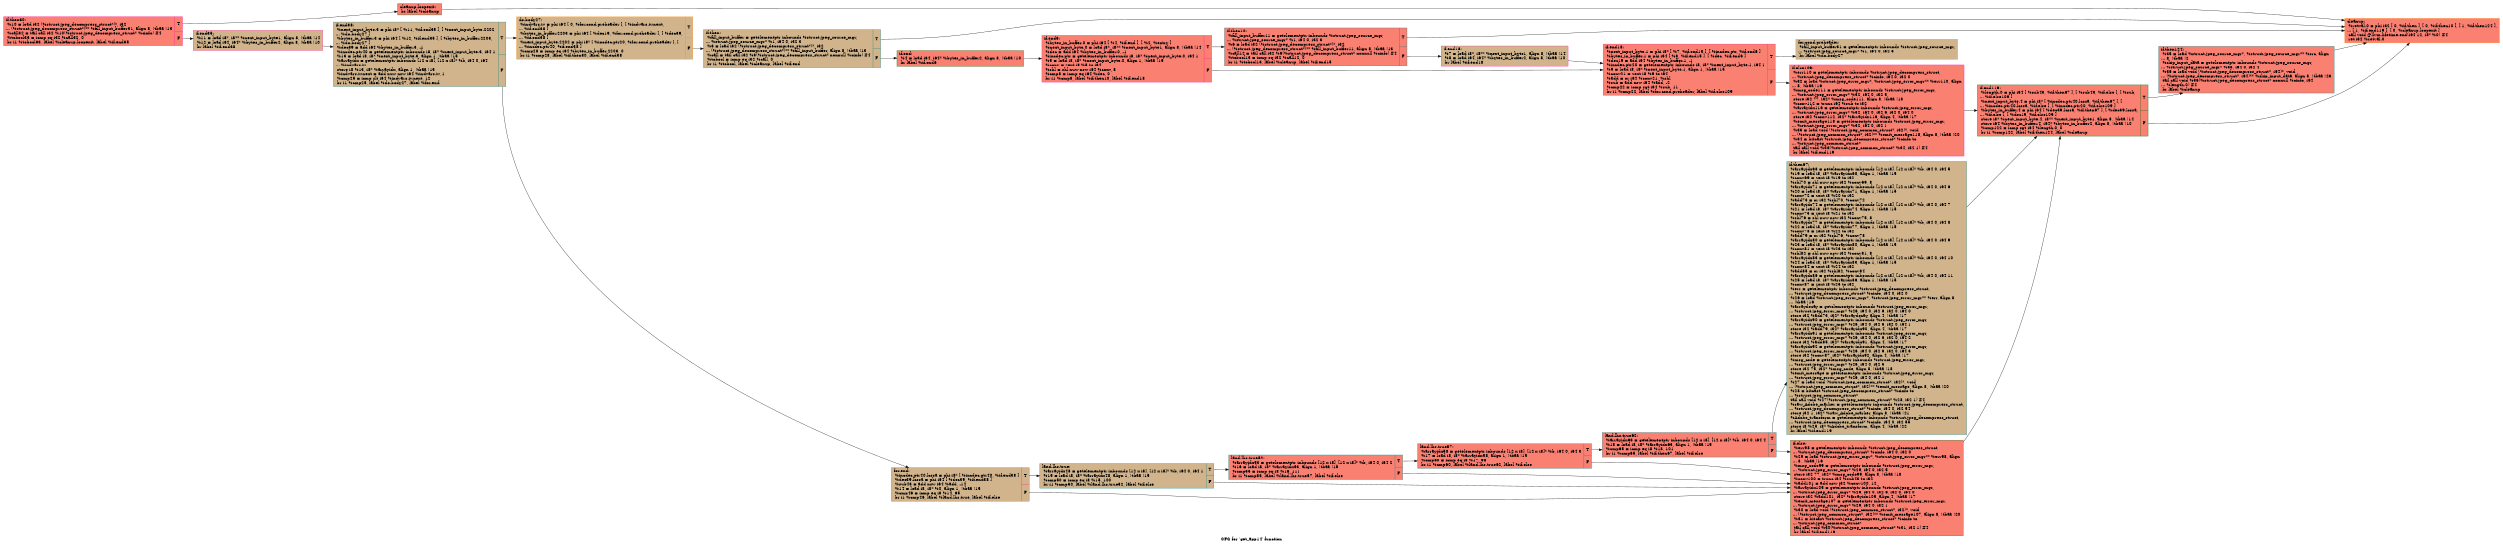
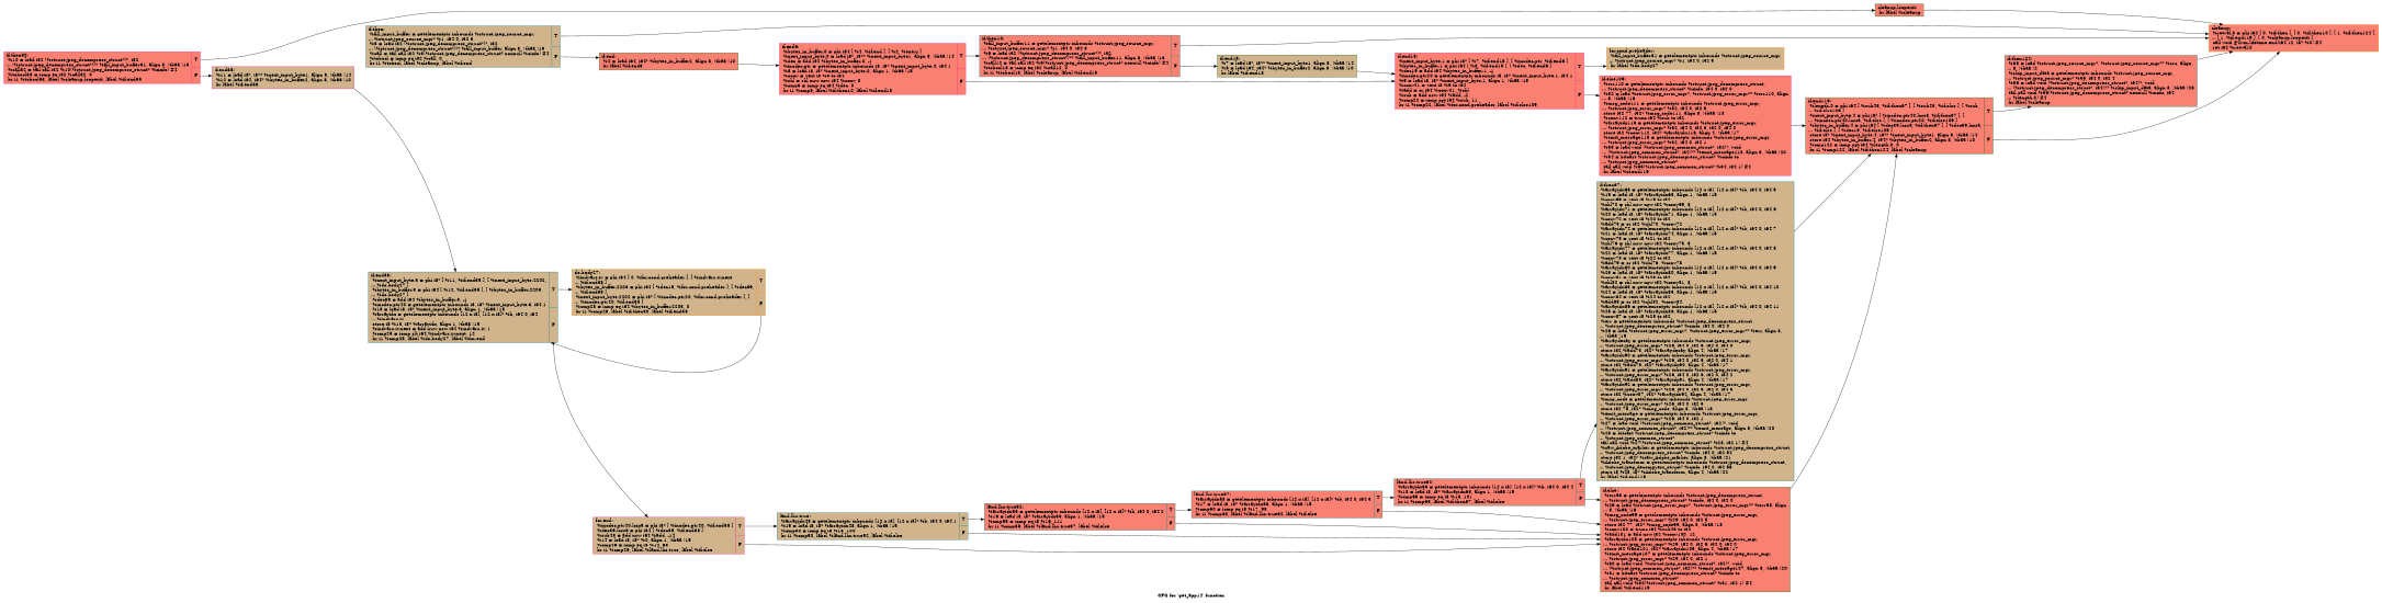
  digraph {
    label="CFG for 'get_app14' function"
    rankdir=LR
    node [color=teal fillcolor=salmon shape=record style=filled]
    edge [tailport=s0]
    n1 [fillcolor=tan label="{if.then:                                          \l  %fill_input_buffer = getelementptr inbounds %struct.jpeg_source_mgr,\l... %struct.jpeg_source_mgr* %1, i64 0, i32 3\l  %3 = load i32 (%struct.jpeg_decompress_struct*)*, i32\l... (%struct.jpeg_decompress_struct*)** %fill_input_buffer, align 8, !tbaa !13\l  %call = tail call i32 %3(%struct.jpeg_decompress_struct* nonnull %cinfo) #4\l  %tobool = icmp eq i32 %call, 0\l  br i1 %tobool, label %cleanup, label %if.end\l|{<s0>T|<s1>F}}"]
    n2 [color=darkorange label="{cleanup:                                          \l  %retval.0 = phi i32 [ 0, %if.then ], [ 0, %if.then10 ], [ 1, %if.then124 ],\l... [ 1, %if.end119 ], [ 0, %cleanup.loopexit ]\l  call void @llvm.lifetime.end(i64 12, i8* %0) #4\l  ret i32 %retval.0\l}"]
    n3 [color=darkgreen label="{if.end:                                           \l  %4 = load i64, i64* %bytes_in_buffer2, align 8, !tbaa !10\l  br label %if.end6\l}"]
    n4 [color=deeppink label="{if.end6:                                          \l  %bytes_in_buffer.0 = phi i64 [ %4, %if.end ], [ %2, %entry ]\l  %next_input_byte.0 = load i8*, i8** %next_input_byte1, align 8, !tbaa !14\l  %dec = add i64 %bytes_in_buffer.0, -1\l  %incdec.ptr = getelementptr inbounds i8, i8* %next_input_byte.0, i64 1\l  %5 = load i8, i8* %next_input_byte.0, align 1, !tbaa !15\l  %conv = zext i8 %5 to i64\l  %shl = shl nuw nsw i64 %conv, 8\l  %cmp8 = icmp eq i64 %dec, 0\l  br i1 %cmp8, label %if.then10, label %if.end18\l|{<s0>T|<s1>F}}"]
    n5 [label="{if.then10:                                        \l  %fill_input_buffer11 = getelementptr inbounds %struct.jpeg_source_mgr,\l... %struct.jpeg_source_mgr* %1, i64 0, i32 3\l  %6 = load i32 (%struct.jpeg_decompress_struct*)*, i32\l... (%struct.jpeg_decompress_struct*)** %fill_input_buffer11, align 8, !tbaa !13\l  %call12 = tail call i32 %6(%struct.jpeg_decompress_struct* nonnull %cinfo) #4\l  %tobool13 = icmp eq i32 %call12, 0\l  br i1 %tobool13, label %cleanup, label %if.end15\l|{<s0>T|<s1>F}}"]
    n6 [color=deeppink label="{if.end18:                                         \l  %next_input_byte.1 = phi i8* [ %7, %if.end15 ], [ %incdec.ptr, %if.end6 ]\l  %bytes_in_buffer.1 = phi i64 [ %8, %if.end15 ], [ %dec, %if.end6 ]\l  %dec19 = add i64 %bytes_in_buffer.1, -1\l  %incdec.ptr20 = getelementptr inbounds i8, i8* %next_input_byte.1, i64 1\l  %9 = load i8, i8* %next_input_byte.1, align 1, !tbaa !15\l  %conv21 = zext i8 %9 to i64\l  %add = or i64 %conv21, %shl\l  %sub = add nsw i64 %add, -2\l  %cmp22 = icmp sgt i64 %sub, 11\l  br i1 %cmp22, label %for.cond.preheader, label %if.else109\l|{<s0>T|<s1>F}}"]
-   n7 [color=deeppink fillcolor=tan label="{if.end15:                                         \l  %7 = load i8*, i8** %next_input_byte1, align 8, !tbaa !14\l  %8 = load i64, i64* %bytes_in_buffer2, align 8, !tbaa !10\l  br label %if.end18\l}"]
+   n7 [color=darkgreen fillcolor=tan label="{if.end15:                                         \l  %7 = load i8*, i8** %next_input_byte1, align 8, !tbaa !14\l  %8 = load i64, i64* %bytes_in_buffer2, align 8, !tbaa !10\l  br label %if.end18\l}"]
    n8 [color=darkorange fillcolor=tan label="{for.cond.preheader:                               \l  %fill_input_buffer31 = getelementptr inbounds %struct.jpeg_source_mgr,\l... %struct.jpeg_source_mgr* %1, i64 0, i32 3\l  br label %do.body27\l}"]
    n9 [color=deeppink label="{if.else109:                                       \l  %err110 = getelementptr inbounds %struct.jpeg_decompress_struct,\l... %struct.jpeg_decompress_struct* %cinfo, i64 0, i32 0\l  %32 = load %struct.jpeg_error_mgr*, %struct.jpeg_error_mgr** %err110, align\l... 8, !tbaa !16\l  %msg_code111 = getelementptr inbounds %struct.jpeg_error_mgr,\l... %struct.jpeg_error_mgr* %32, i64 0, i32 5\l  store i32 77, i32* %msg_code111, align 8, !tbaa !18\l  %conv112 = trunc i64 %sub to i32\l  %arrayidx116 = getelementptr inbounds %struct.jpeg_error_mgr,\l... %struct.jpeg_error_mgr* %32, i64 0, i32 6, i32 0, i64 0\l  store i32 %conv112, i32* %arrayidx116, align 4, !tbaa !17\l  %emit_message118 = getelementptr inbounds %struct.jpeg_error_mgr,\l... %struct.jpeg_error_mgr* %32, i64 0, i32 1\l  %33 = load void (%struct.jpeg_common_struct*, i32)*, void\l... (%struct.jpeg_common_struct*, i32)** %emit_message118, align 8, !tbaa !20\l  %34 = bitcast %struct.jpeg_decompress_struct* %cinfo to\l... %struct.jpeg_common_struct*\l  tail call void %33(%struct.jpeg_common_struct* %34, i32 1) #4\l  br label %if.end119\l}"]
    n10 [color=darkgreen label="{if.end119:                                        \l  %length.0 = phi i64 [ %sub43, %if.then67 ], [ %sub43, %if.else ], [ %sub,\l... %if.else109 ]\l  %next_input_byte.4 = phi i8* [ %incdec.ptr40.lcssa, %if.then67 ], [\l... %incdec.ptr40.lcssa, %if.else ], [ %incdec.ptr20, %if.else109 ]\l  %bytes_in_buffer.4 = phi i64 [ %dec39.lcssa, %if.then67 ], [ %dec39.lcssa,\l... %if.else ], [ %dec19, %if.else109 ]\l  store i8* %next_input_byte.4, i8** %next_input_byte1, align 8, !tbaa !14\l  store i64 %bytes_in_buffer.4, i64* %bytes_in_buffer2, align 8, !tbaa !10\l  %cmp122 = icmp sgt i64 %length.0, 0\l  br i1 %cmp122, label %if.then124, label %cleanup\l|{<s0>T|<s1>F}}"]
    n11 [color=darkorange fillcolor=tan label="{do.body27:                                        \l  %indvars.iv = phi i64 [ 0, %for.cond.preheader ], [ %indvars.iv.next,\l... %if.end38 ]\l  %bytes_in_buffer.2203 = phi i64 [ %dec19, %for.cond.preheader ], [ %dec39,\l... %if.end38 ]\l  %next_input_byte.2202 = phi i8* [ %incdec.ptr20, %for.cond.preheader ], [\l... %incdec.ptr40, %if.end38 ]\l  %cmp28 = icmp eq i64 %bytes_in_buffer.2203, 0\l  br i1 %cmp28, label %if.then30, label %if.end38\l|{<s0>T|<s1>F}}"]
    n12 [fillcolor=tan label="{if.end38:                                         \l  %next_input_byte.3 = phi i8* [ %11, %if.end35 ], [ %next_input_byte.2202,\l... %do.body27 ]\l  %bytes_in_buffer.3 = phi i64 [ %12, %if.end35 ], [ %bytes_in_buffer.2203,\l... %do.body27 ]\l  %dec39 = add i64 %bytes_in_buffer.3, -1\l  %incdec.ptr40 = getelementptr inbounds i8, i8* %next_input_byte.3, i64 1\l  %13 = load i8, i8* %next_input_byte.3, align 1, !tbaa !15\l  %arrayidx = getelementptr inbounds [12 x i8], [12 x i8]* %b, i64 0, i64\l... %indvars.iv\l  store i8 %13, i8* %arrayidx, align 1, !tbaa !15\l  %indvars.iv.next = add nuw nsw i64 %indvars.iv, 1\l  %cmp25 = icmp slt i64 %indvars.iv.next, 12\l  br i1 %cmp25, label %do.body27, label %for.end\l|{<s0>T|<s1>F}}"]
    n13 [label="{if.then124:                                       \l  %35 = load %struct.jpeg_source_mgr*, %struct.jpeg_source_mgr** %src, align\l... 8, !tbaa !2\l  %skip_input_data = getelementptr inbounds %struct.jpeg_source_mgr,\l... %struct.jpeg_source_mgr* %35, i64 0, i32 4\l  %36 = load void (%struct.jpeg_decompress_struct*, i64)*, void\l... (%struct.jpeg_decompress_struct*, i64)** %skip_input_data, align 8, !tbaa !23\l  tail call void %36(%struct.jpeg_decompress_struct* nonnull %cinfo, i64\l... %length.0) #4\l  br label %cleanup\l}"]
    n14 [color=deeppink label="{if.then30:                                        \l  %10 = load i32 (%struct.jpeg_decompress_struct*)*, i32\l... (%struct.jpeg_decompress_struct*)** %fill_input_buffer31, align 8, !tbaa !13\l  %call32 = tail call i32 %10(%struct.jpeg_decompress_struct* %cinfo) #4\l  %tobool33 = icmp eq i32 %call32, 0\l  br i1 %tobool33, label %cleanup.loopexit, label %if.end35\l|{<s0>T|<s1>F}}"]
    n15 [color=darkgreen label="{cleanup.loopexit:                                 \l  br label %cleanup\l}"]
    n16 [color=deeppink fillcolor=tan label="{if.end35:                                         \l  %11 = load i8*, i8** %next_input_byte1, align 8, !tbaa !14\l  %12 = load i64, i64* %bytes_in_buffer2, align 8, !tbaa !10\l  br label %if.end38\l}"]
    n17 [color=deeppink fillcolor=tan label="{for.end:                                          \l  %incdec.ptr40.lcssa = phi i8* [ %incdec.ptr40, %if.end38 ]\l  %dec39.lcssa = phi i64 [ %dec39, %if.end38 ]\l  %sub43 = add nsw i64 %add, -14\l  %14 = load i8, i8* %0, align 1, !tbaa !15\l  %cmp46 = icmp eq i8 %14, 65\l  br i1 %cmp46, label %land.lhs.true, label %if.else\l|{<s0>T|<s1>F}}"]
    n18 [fillcolor=tan label="{land.lhs.true:                                    \l  %arrayidx48 = getelementptr inbounds [12 x i8], [12 x i8]* %b, i64 0, i64 1\l  %15 = load i8, i8* %arrayidx48, align 1, !tbaa !15\l  %cmp50 = icmp eq i8 %15, 100\l  br i1 %cmp50, label %land.lhs.true52, label %if.else\l|{<s0>T|<s1>F}}"]
    n19 [color=darkgreen label="{if.else:                                          \l  %err98 = getelementptr inbounds %struct.jpeg_decompress_struct,\l... %struct.jpeg_decompress_struct* %cinfo, i64 0, i32 0\l  %29 = load %struct.jpeg_error_mgr*, %struct.jpeg_error_mgr** %err98, align\l... 8, !tbaa !16\l  %msg_code99 = getelementptr inbounds %struct.jpeg_error_mgr,\l... %struct.jpeg_error_mgr* %29, i64 0, i32 5\l  store i32 77, i32* %msg_code99, align 8, !tbaa !18\l  %conv100 = trunc i64 %sub43 to i32\l  %add101 = add nsw i32 %conv100, 12\l  %arrayidx105 = getelementptr inbounds %struct.jpeg_error_mgr,\l... %struct.jpeg_error_mgr* %29, i64 0, i32 6, i32 0, i64 0\l  store i32 %add101, i32* %arrayidx105, align 4, !tbaa !17\l  %emit_message107 = getelementptr inbounds %struct.jpeg_error_mgr,\l... %struct.jpeg_error_mgr* %29, i64 0, i32 1\l  %30 = load void (%struct.jpeg_common_struct*, i32)*, void\l... (%struct.jpeg_common_struct*, i32)** %emit_message107, align 8, !tbaa !20\l  %31 = bitcast %struct.jpeg_decompress_struct* %cinfo to\l... %struct.jpeg_common_struct*\l  tail call void %30(%struct.jpeg_common_struct* %31, i32 1) #4\l  br label %if.end119\l}"]
    n20 [label="{land.lhs.true52:                                  \l  %arrayidx53 = getelementptr inbounds [12 x i8], [12 x i8]* %b, i64 0, i64 2\l  %16 = load i8, i8* %arrayidx53, align 1, !tbaa !15\l  %cmp55 = icmp eq i8 %16, 111\l  br i1 %cmp55, label %land.lhs.true57, label %if.else\l|{<s0>T|<s1>F}}"]
    n21 [label="{land.lhs.true57:                                  \l  %arrayidx58 = getelementptr inbounds [12 x i8], [12 x i8]* %b, i64 0, i64 3\l  %17 = load i8, i8* %arrayidx58, align 1, !tbaa !15\l  %cmp60 = icmp eq i8 %17, 98\l  br i1 %cmp60, label %land.lhs.true62, label %if.else\l|{<s0>T|<s1>F}}"]
    n22 [label="{land.lhs.true62:                                  \l  %arrayidx63 = getelementptr inbounds [12 x i8], [12 x i8]* %b, i64 0, i64 4\l  %18 = load i8, i8* %arrayidx63, align 1, !tbaa !15\l  %cmp65 = icmp eq i8 %18, 101\l  br i1 %cmp65, label %if.then67, label %if.else\l|{<s0>T|<s1>F}}"]
    n23 [fillcolor=tan label="{if.then67:                                        \l  %arrayidx68 = getelementptr inbounds [12 x i8], [12 x i8]* %b, i64 0, i64 5\l  %19 = load i8, i8* %arrayidx68, align 1, !tbaa !15\l  %conv69 = zext i8 %19 to i32\l  %shl70 = shl nuw nsw i32 %conv69, 8\l  %arrayidx71 = getelementptr inbounds [12 x i8], [12 x i8]* %b, i64 0, i64 6\l  %20 = load i8, i8* %arrayidx71, align 1, !tbaa !15\l  %conv72 = zext i8 %20 to i32\l  %add73 = or i32 %shl70, %conv72\l  %arrayidx74 = getelementptr inbounds [12 x i8], [12 x i8]* %b, i64 0, i64 7\l  %21 = load i8, i8* %arrayidx74, align 1, !tbaa !15\l  %conv75 = zext i8 %21 to i32\l  %shl76 = shl nuw nsw i32 %conv75, 8\l  %arrayidx77 = getelementptr inbounds [12 x i8], [12 x i8]* %b, i64 0, i64 8\l  %22 = load i8, i8* %arrayidx77, align 1, !tbaa !15\l  %conv78 = zext i8 %22 to i32\l  %add79 = or i32 %shl76, %conv78\l  %arrayidx80 = getelementptr inbounds [12 x i8], [12 x i8]* %b, i64 0, i64 9\l  %23 = load i8, i8* %arrayidx80, align 1, !tbaa !15\l  %conv81 = zext i8 %23 to i32\l  %shl82 = shl nuw nsw i32 %conv81, 8\l  %arrayidx83 = getelementptr inbounds [12 x i8], [12 x i8]* %b, i64 0, i64 10\l  %24 = load i8, i8* %arrayidx83, align 1, !tbaa !15\l  %conv84 = zext i8 %24 to i32\l  %add85 = or i32 %shl82, %conv84\l  %arrayidx86 = getelementptr inbounds [12 x i8], [12 x i8]* %b, i64 0, i64 11\l  %25 = load i8, i8* %arrayidx86, align 1, !tbaa !15\l  %conv87 = zext i8 %25 to i32\l  %err = getelementptr inbounds %struct.jpeg_decompress_struct,\l... %struct.jpeg_decompress_struct* %cinfo, i64 0, i32 0\l  %26 = load %struct.jpeg_error_mgr*, %struct.jpeg_error_mgr** %err, align 8,\l... !tbaa !16\l  %arraydecay = getelementptr inbounds %struct.jpeg_error_mgr,\l... %struct.jpeg_error_mgr* %26, i64 0, i32 6, i32 0, i64 0\l  store i32 %add73, i32* %arraydecay, align 4, !tbaa !17\l  %arrayidx90 = getelementptr inbounds %struct.jpeg_error_mgr,\l... %struct.jpeg_error_mgr* %26, i64 0, i32 6, i32 0, i64 1\l  store i32 %add79, i32* %arrayidx90, align 4, !tbaa !17\l  %arrayidx91 = getelementptr inbounds %struct.jpeg_error_mgr,\l... %struct.jpeg_error_mgr* %26, i64 0, i32 6, i32 0, i64 2\l  store i32 %add85, i32* %arrayidx91, align 4, !tbaa !17\l  %arrayidx92 = getelementptr inbounds %struct.jpeg_error_mgr,\l... %struct.jpeg_error_mgr* %26, i64 0, i32 6, i32 0, i64 3\l  store i32 %conv87, i32* %arrayidx92, align 4, !tbaa !17\l  %msg_code = getelementptr inbounds %struct.jpeg_error_mgr,\l... %struct.jpeg_error_mgr* %26, i64 0, i32 5\l  store i32 75, i32* %msg_code, align 8, !tbaa !18\l  %emit_message = getelementptr inbounds %struct.jpeg_error_mgr,\l... %struct.jpeg_error_mgr* %26, i64 0, i32 1\l  %27 = load void (%struct.jpeg_common_struct*, i32)*, void\l... (%struct.jpeg_common_struct*, i32)** %emit_message, align 8, !tbaa !20\l  %28 = bitcast %struct.jpeg_decompress_struct* %cinfo to\l... %struct.jpeg_common_struct*\l  tail call void %27(%struct.jpeg_common_struct* %28, i32 1) #4\l  %saw_Adobe_marker = getelementptr inbounds %struct.jpeg_decompress_struct,\l... %struct.jpeg_decompress_struct* %cinfo, i64 0, i32 54\l  store i32 1, i32* %saw_Adobe_marker, align 8, !tbaa !21\l  %Adobe_transform = getelementptr inbounds %struct.jpeg_decompress_struct,\l... %struct.jpeg_decompress_struct* %cinfo, i64 0, i32 55\l  store i8 %25, i8* %Adobe_transform, align 4, !tbaa !22\l  br label %if.end119\l}"]
    n1 -> n2
    n1 -> n3 [tailport=s1]
    n3 -> n4
    n4 -> n5
    n4 -> n6 [tailport=s1]
    n5 -> n2
    n5 -> n7 [tailport=s1]
    n6 -> n8
    n6 -> n9 [tailport=s1]
    n7 -> n6
    n9 -> n10
    n10 -> n2 [tailport=s1]
    n10 -> n13
-   n11 -> n1 [tailport=s1]
+   n11 -> n12 [tailport=s1]
    n12 -> n11
    n12 -> n17 [tailport=s1]
    n13 -> n2
    n14 -> n15
    n14 -> n16 [tailport=s1]
    n15 -> n2
    n16 -> n12
    n17 -> n18
    n17 -> n19 [tailport=s1]
    n18 -> n19 [tailport=s1]
    n18 -> n20
    n19 -> n10
    n20 -> n19 [tailport=s1]
    n20 -> n21
    n21 -> n19 [tailport=s1]
    n21 -> n22
    n22 -> n19 [tailport=s1]
    n22 -> n23
    n23 -> n10
  }
